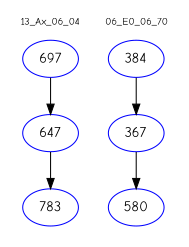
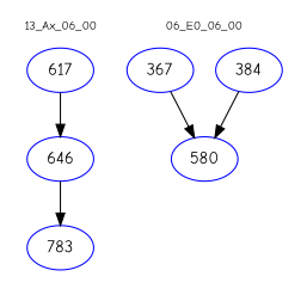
  digraph {
    fontname="Comic Neue"
    node [color=blue fontname="Comic Neue"]
    edge [color=black fontname="Comic Neue"]
-   n1 [label=697]
-   n2 [label=647]
+   n1 [label=617]
+   n2 [label=646]
    n3 [label=783]
    n4 [label=384]
    n5 [label=367]
    n6 [label=580]
    subgraph cluster_1 {
      color=white
      fontsize=10
-     label="13_Ax_06_04"
+     label="13_Ax_06_00"
      n1
      n2
      n3
    }
    subgraph cluster_2 {
      color=white
      fontsize=10
-     label="06_E0_06_70"
+     label="06_E0_06_00"
      n4
      n5
      n6
    }
    n1 -> n2
    n2 -> n3
-   n4 -> n5
+   n4 -> n6
    n5 -> n6
  }
